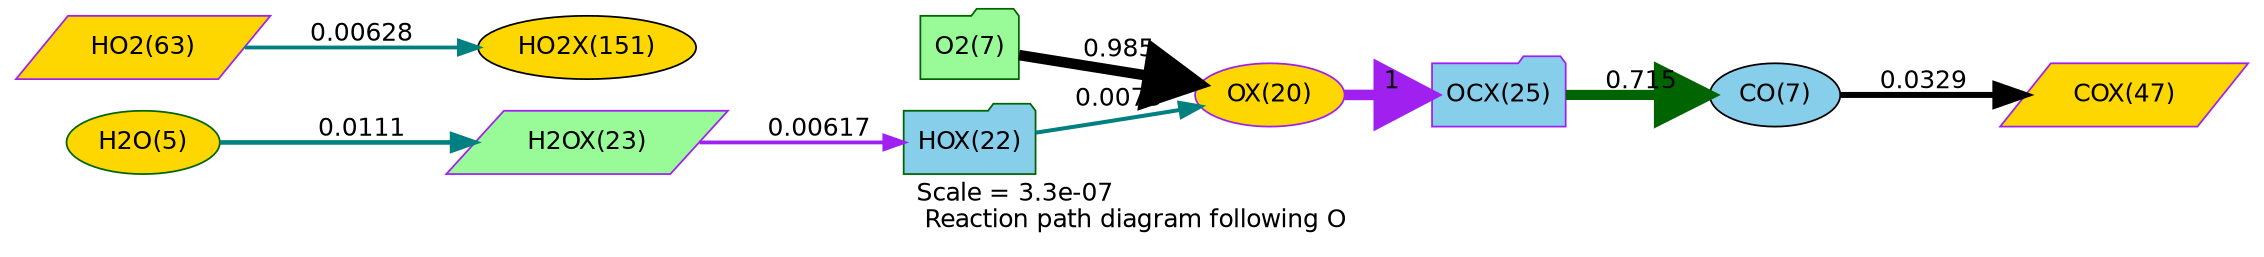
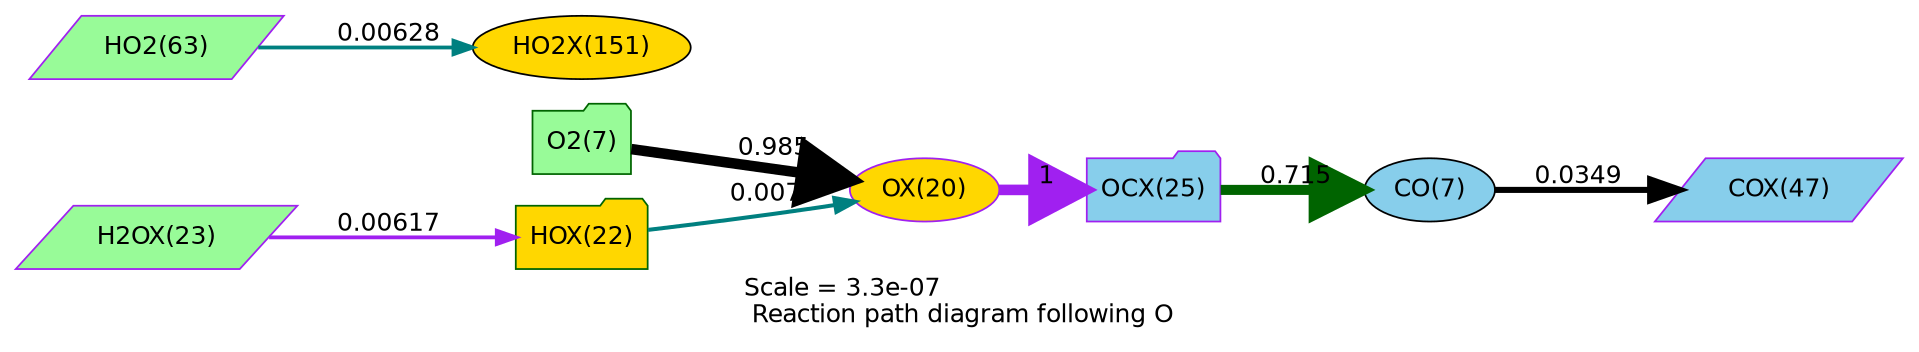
  digraph {
    fontname=Helvetica
    label="Scale = 3.3e-07\l Reaction path diagram following O"
    rankdir=LR
    node [color=purple fillcolor=skyblue fontname=Helvetica shape=ellipse style=filled]
    edge [color=teal fontname=Helvetica]
    n1 [color=darkgreen fillcolor=palegreen label="O2(7)" shape=folder]
    n2 [fillcolor=gold label="OX(20)"]
    n3 [label="OCX(25)" shape=folder]
    n4 [color=black label="CO(7)"]
-   n5 [color=darkgreen label="HOX(22)" shape=folder]
-   n6 [fillcolor=gold label="COX(47)" shape=parallelogram]
+   n5 [color=darkgreen fillcolor=gold label="HOX(22)" shape=folder]
+   n6 [label="COX(47)" shape=parallelogram]
    n7 [fillcolor=palegreen label="H2OX(23)" shape=parallelogram]
-   n8 [color=darkgreen fillcolor=gold label="H2O(5)"]
-   n9 [fillcolor=gold label="HO2(63)" shape=parallelogram]
+   n9 [fillcolor=palegreen label="HO2(63)" shape=parallelogram]
    n10 [color=black fillcolor=gold label="HO2X(151)"]
    n1 -> n2 [arrowsize=2.99 color=black label=" 0.985" penwidth=5.99]
    n2 -> n3 [arrowsize=3 color=purple label=" 1" penwidth=6]
    n3 -> n4 [arrowsize=2.87 color=darkgreen label=" 0.715" penwidth=5.75]
-   n4 -> n6 [arrowsize=1.71 color=black label=" 0.0329" penwidth=3.42]
+   n4 -> n6 [arrowsize=1.71 color=black label=" 0.0349" penwidth=3.42]
    n5 -> n2 [arrowsize=1.14 label=" 0.0073" penwidth=2.29]
    n7 -> n5 [arrowsize=1.08 color=purple label=" 0.00617" penwidth=2.16]
-   n8 -> n7 [arrowsize=1.3 label=" 0.0111" penwidth=2.6]
    n9 -> n10 [arrowsize=1.09 label=" 0.00628" penwidth=2.17]
  }
